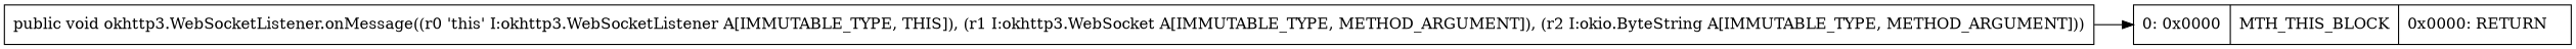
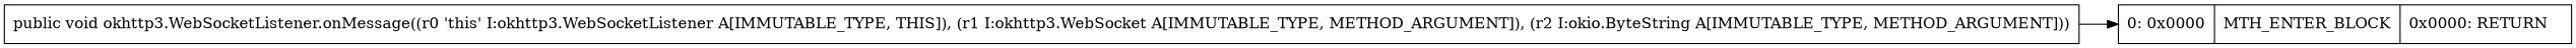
  digraph {
    rankdir=LR
    node [shape=record]
-   n1 [label="{0\:\ 0x0000|MTH_THIS_BLOCK\l|0x0000: RETURN   \l}"]
+   n1 [label="{0\:\ 0x0000|MTH_ENTER_BLOCK\l|0x0000: RETURN   \l}"]
    n2 [label="{public void okhttp3.WebSocketListener.onMessage((r0 'this' I:okhttp3.WebSocketListener A[IMMUTABLE_TYPE, THIS]), (r1 I:okhttp3.WebSocket A[IMMUTABLE_TYPE, METHOD_ARGUMENT]), (r2 I:okio.ByteString A[IMMUTABLE_TYPE, METHOD_ARGUMENT])) }"]
    n2 -> n1
  }
